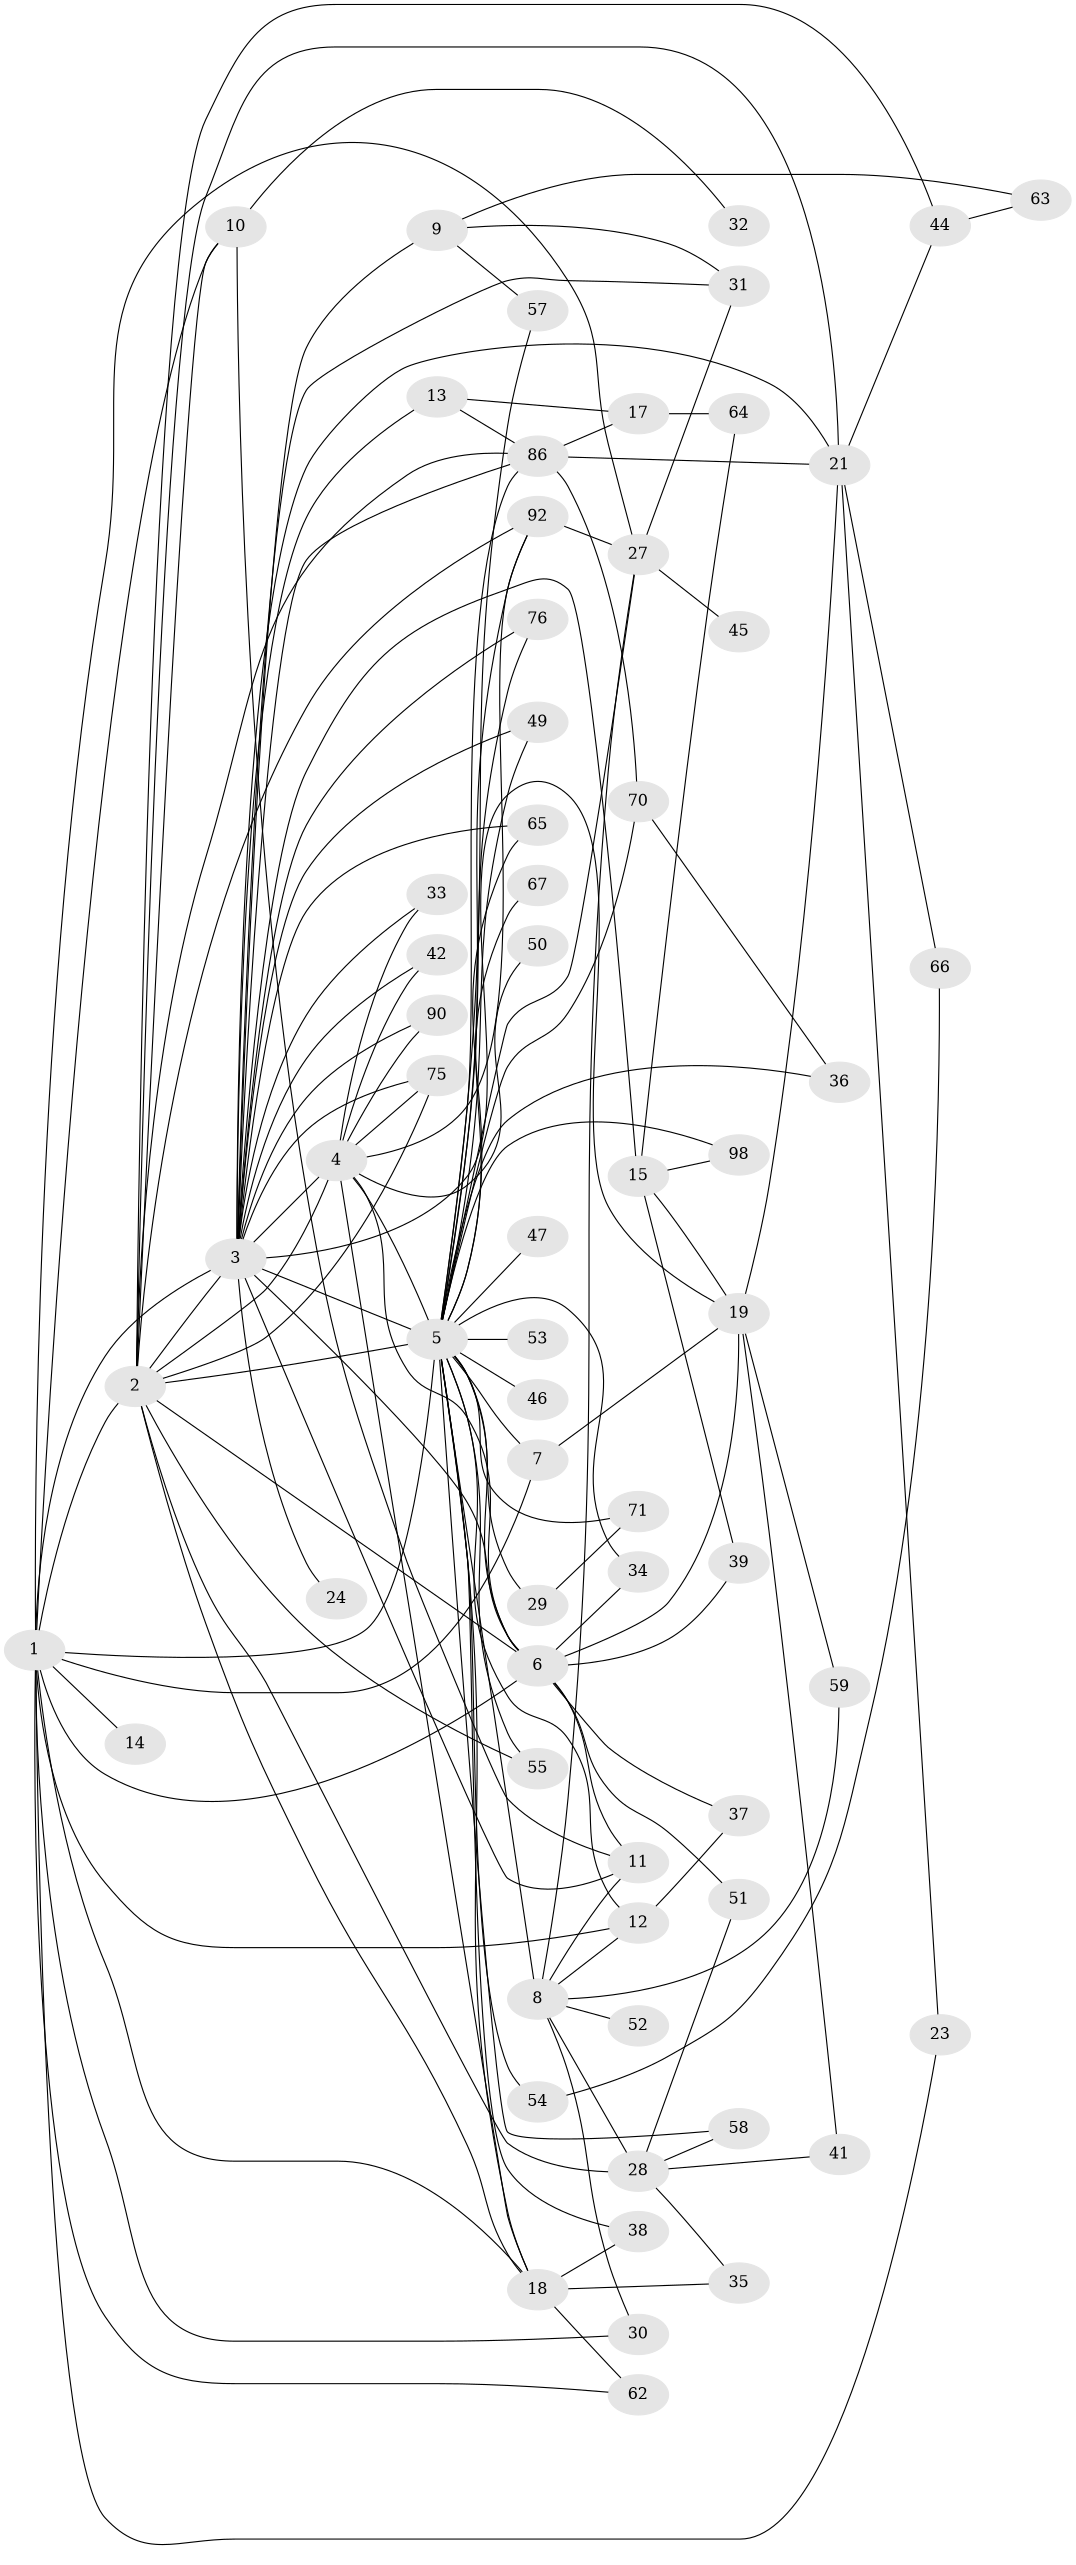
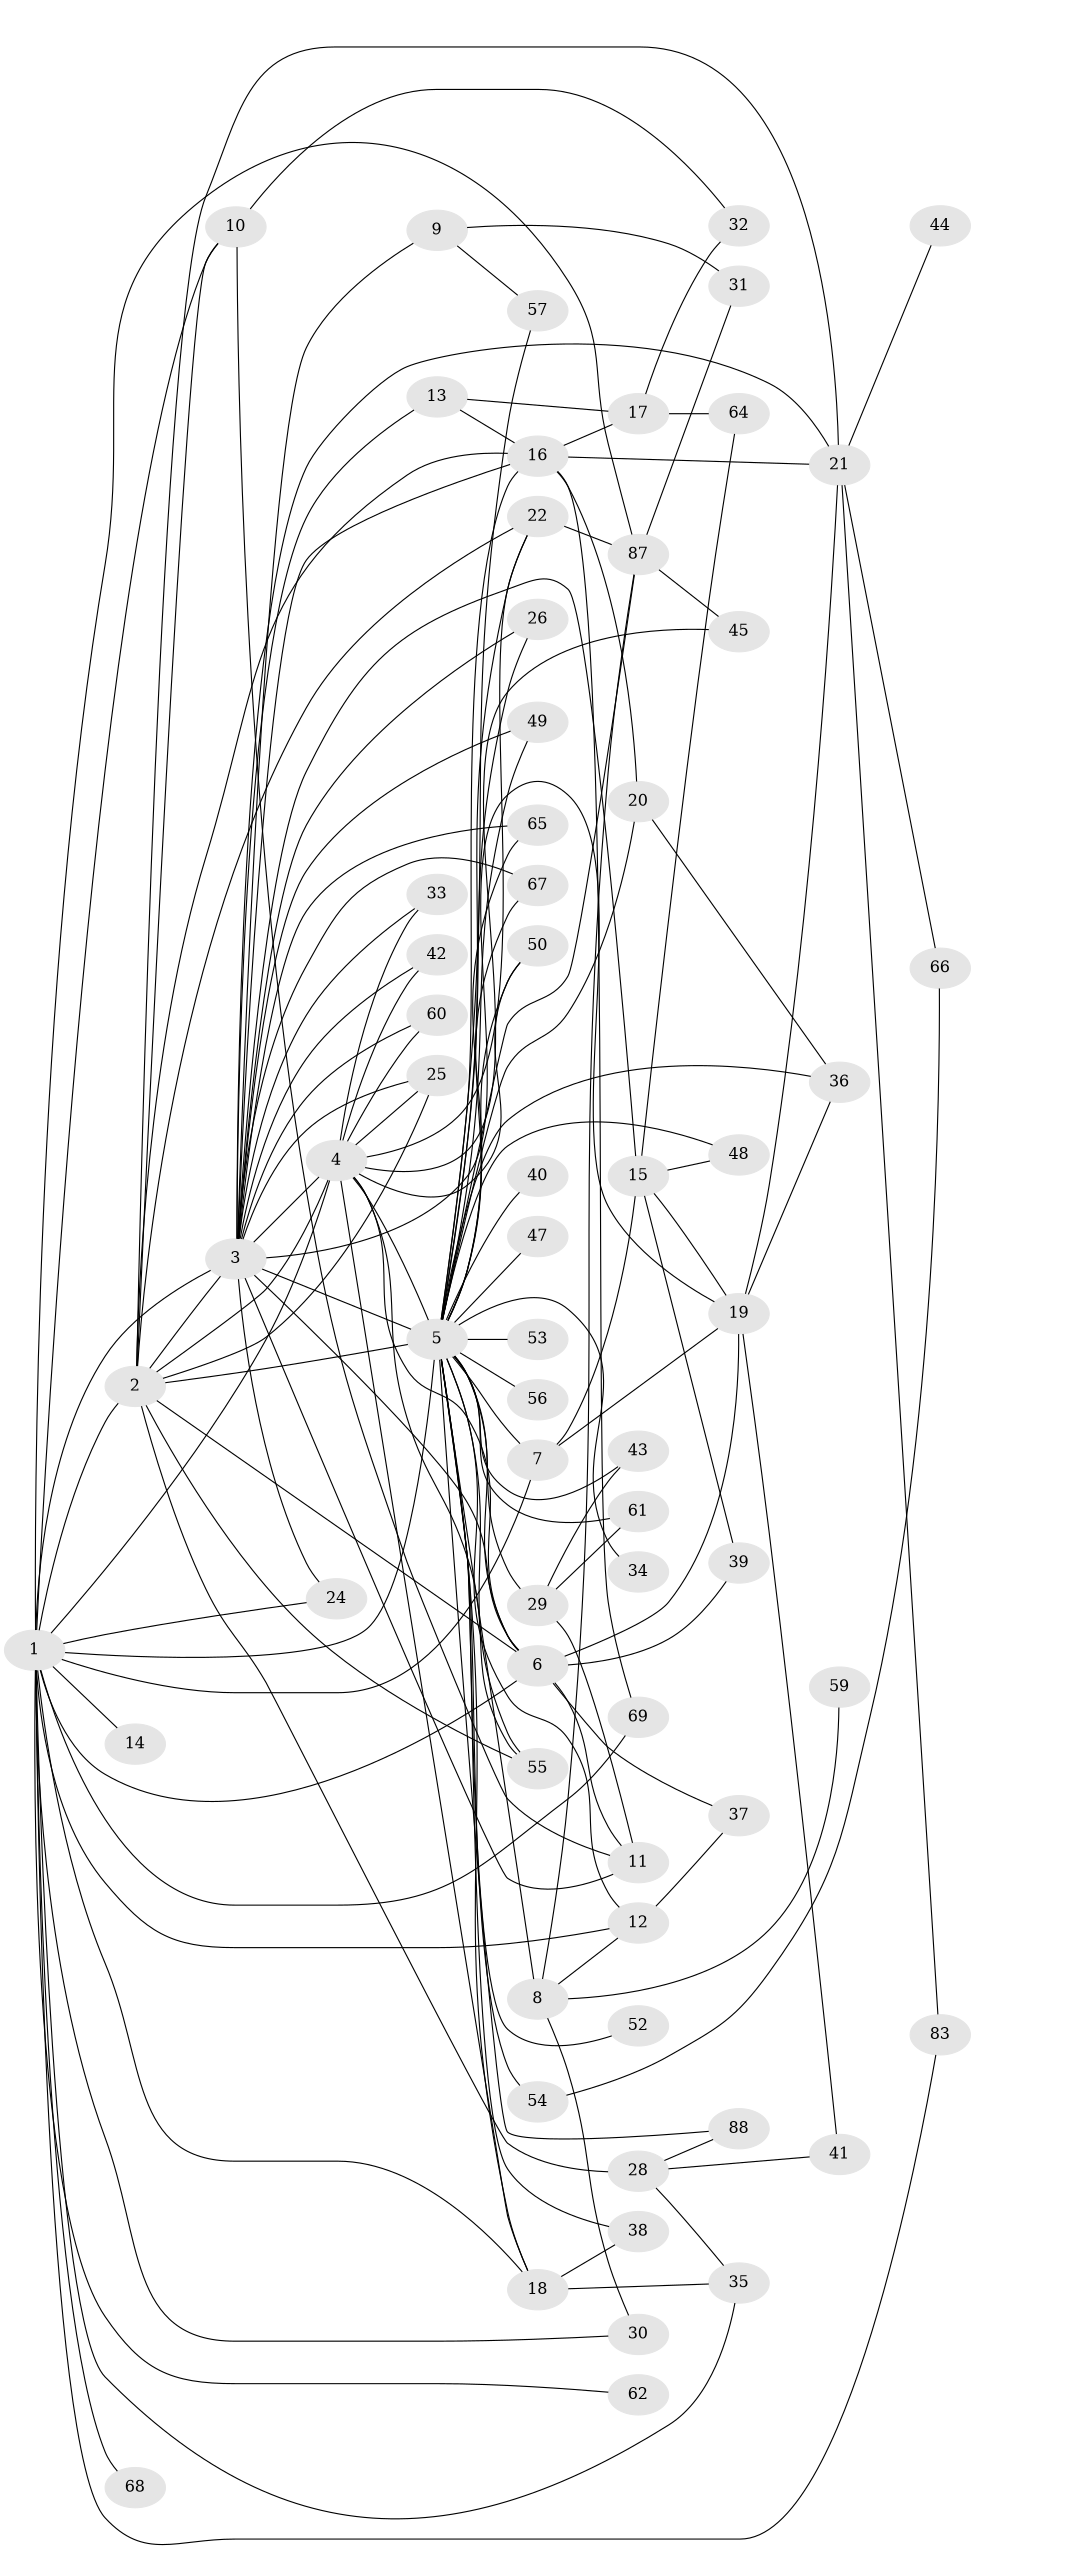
  graph {
    rankdir=LR
    node [color=gray90 style=filled]
    edge [weight=1.0]
    1
    2
    3
    4
    5
    6
    7
    10
    12
    14
    18
-   23
+   23 [label=83]
    24
-   27
+   27 [label=87]
    30
    35
    62
-   16 [label=86]
+   68
+   69
+   16
    21
-   22 [label=92]
-   25 [label=75]
+   22
+   25
    28
    44
    55
    9
    11
    13
    15
    19
-   26 [label=76]
+   26
    33
    42
    49
-   60 [label=90]
+   60
    65
    67
    45
    50
    8
-   20 [label=70]
+   20
    29
    34
    36
    38
+   40
+   43
    47
-   48 [label=98]
+   48
    52
    53
    54
-   56 [label=46]
+   56
    57
-   58
-   61 [label=71]
+   58 [label=88]
+   61
    37
    39
-   51
    32
    31
    17
    66
    41
-   63
    64
    59
    1 -- 2 [weight=4.0]
    1 -- 3 [weight=4.0]
+   1 -- 4 [weight=3.0]
    1 -- 5 [weight=7.0]
    1 -- 6 [weight=3.0]
    1 -- 7
    1 -- 10
    1 -- 12
    1 -- 14 [weight=2.0]
    1 -- 18
    1 -- 23
+   1 -- 24
    1 -- 27
    1 -- 30
+   1 -- 35
    1 -- 62
+   1 -- 68
+   1 -- 69
    2 -- 3 [weight=4.0]
    2 -- 4 [weight=2.0]
    2 -- 5 [weight=4.0]
    2 -- 6 [weight=2.0]
    2 -- 10
-   2 -- 18
    2 -- 16
    2 -- 21
    2 -- 22
    2 -- 25
    2 -- 28
-   2 -- 44
    2 -- 55
    3 -- 4 [weight=2.0]
    3 -- 5 [weight=22.0]
    3 -- 6 [weight=2.0]
    3 -- 24
    3 -- 16
    3 -- 21
    3 -- 25
    3 -- 9
    3 -- 11
    3 -- 13
    3 -- 15 [weight=3.0]
    3 -- 19
    3 -- 26
    3 -- 33
    3 -- 42
    3 -- 49
    3 -- 60
    3 -- 65
-   3 -- 31
+   3 -- 67
    4 -- 5 [weight=2.0]
    4 -- 6
    4 -- 18
    4 -- 22
    4 -- 25
+   4 -- 55
    4 -- 33
    4 -- 42
    4 -- 60
+   4 -- 45
    4 -- 50
    5 -- 6 [weight=5.0]
    5 -- 7
    5 -- 12
    5 -- 18
    5 -- 27
    5 -- 16
    5 -- 22 [weight=2.0]
    5 -- 55
    5 -- 26
    5 -- 49
    5 -- 65
    5 -- 67
+   5 -- 50
    5 -- 8 [weight=4.0]
    5 -- 20
    5 -- 29
    5 -- 34
    5 -- 36
    5 -- 38
+   5 -- 40
+   5 -- 43
    5 -- 47
    5 -- 48
-   8 -- 52
+   5 -- 52
    5 -- 53
    5 -- 54 [weight=2.0]
    5 -- 56 [weight=2.0]
    5 -- 57
    5 -- 58
    5 -- 61
    6 -- 11
    6 -- 19
-   6 -- 34
    6 -- 37
    6 -- 39
-   6 -- 51
+   7 -- 15
    7 -- 19
    10 -- 11
    10 -- 32
    12 -- 37
    18 -- 35
-   18 -- 62
    18 -- 38
    27 -- 45
    27 -- 31
+   16 -- 69
    16 -- 21
    16 -- 20 [weight=2.0]
    16 -- 17
    21 -- 23
    21 -- 44
    21 -- 66
    22 -- 27
    28 -- 35
    28 -- 58
-   28 -- 51
    28 -- 41
-   44 -- 63
    9 -- 57
    9 -- 31
-   9 -- 63
    13 -- 16
    13 -- 17
    15 -- 19
    15 -- 48
    15 -- 39
    15 -- 64
    19 -- 21
    19 -- 41
-   19 -- 59
+   19 -- 36
    8 -- 12
    8 -- 27
    8 -- 30
-   8 -- 28
-   8 -- 11
+   29 -- 11
    8 -- 59
    20 -- 36
+   29 -- 43
    29 -- 61
    54 -- 66
+   17 -- 32
    17 -- 64
  }
